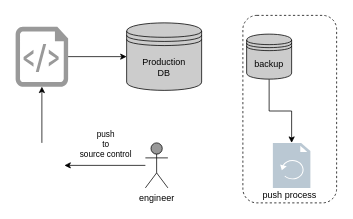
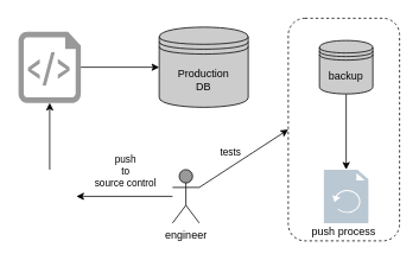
  <mxCell id="0" />
  <mxCell id="1" parent="0" />
- <mxCell id="2" value="&lt;div&gt;Production&lt;/div&gt;&lt;div&gt;DB&lt;br&gt;&lt;/div&gt;" style="shape=datastore;whiteSpace=wrap;html=1;fillColor=#CCCCCC;" vertex="1" parent="1"><mxGeometry x="168" y="30" width="100" height="90" as="geometry" /></mxCell>
+ <mxCell id="2" value="&lt;div&gt;Production&lt;/div&gt;&lt;div&gt;DB&lt;br&gt;&lt;/div&gt;" style="shape=datastore;whiteSpace=wrap;html=1;fillColor=#CCCCCC;" vertex="1" parent="1"><mxGeometry x="178" y="30" width="100" height="90" as="geometry" /></mxCell>
  <mxCell id="3" value="" style="verticalLabelPosition=bottom;html=1;verticalAlign=top;align=center;strokeColor=none;fillColor=#999999;shape=mxgraph.azure.script_file;pointerEvents=1;" vertex="1" parent="1"><mxGeometry x="20" y="35" width="70" height="80" as="geometry" /></mxCell>
  <mxCell id="4" value="" style="endArrow=classic;html=1;rounded=0;exitX=1;exitY=0.5;exitDx=0;exitDy=0;exitPerimeter=0;entryX=0;entryY=0.5;entryDx=0;entryDy=0;" edge="1" parent="1" source="3" target="2"><mxGeometry width="50" height="50" relative="1" as="geometry"><mxPoint x="78" y="220" as="sourcePoint" /><mxPoint x="128" y="170" as="targetPoint" /></mxGeometry></mxCell>
  <mxCell id="5" value="engineer" style="shape=umlActor;verticalLabelPosition=bottom;verticalAlign=top;html=1;outlineConnect=0;fillColor=#999999;" vertex="1" parent="1"><mxGeometry x="193" y="190" width="30" height="60" as="geometry" /></mxCell>
  <mxCell id="6" value="" style="edgeStyle=orthogonalEdgeStyle;rounded=0;orthogonalLoop=1;jettySize=auto;html=1;" edge="1" parent="1" source="7" target="3"><mxGeometry relative="1" as="geometry" /></mxCell>
  <mxCell id="7" value="" style="shape=image;html=1;verticalAlign=top;verticalLabelPosition=bottom;labelBackgroundColor=#ffffff;imageAspect=0;aspect=fixed;image=https://cdn0.iconfinder.com/data/icons/phosphor-regular-vol-3/256/git-merge-128.png;fillColor=#999999;" vertex="1" parent="1"><mxGeometry x="25" y="190" width="60" height="60" as="geometry" /></mxCell>
  <mxCell id="8" value="" style="endArrow=classic;html=1;rounded=0;entryX=1;entryY=0.5;entryDx=0;entryDy=0;" edge="1" parent="1" source="5" target="7"><mxGeometry width="50" height="50" relative="1" as="geometry"><mxPoint x="88" y="340" as="sourcePoint" /><mxPoint x="138" y="290" as="targetPoint" /></mxGeometry></mxCell>
  <mxCell id="9" value="&lt;div&gt;push&lt;/div&gt;&lt;div&gt;to&lt;/div&gt;&lt;div&gt;source control&lt;br&gt;&lt;/div&gt;" style="edgeLabel;html=1;align=center;verticalAlign=middle;resizable=0;points=[];" vertex="1" connectable="0" parent="8"><mxGeometry x="-0.037" y="2" relative="1" as="geometry"><mxPoint x="-2" y="-31" as="offset" /></mxGeometry></mxCell>
  <mxCell id="10" value="" style="sketch=0;pointerEvents=1;shadow=0;dashed=0;html=1;strokeColor=#23445d;fillColor=#bac8d3;labelPosition=center;verticalLabelPosition=bottom;verticalAlign=top;align=center;outlineConnect=0;shape=mxgraph.veeam2.backup_file;" vertex="1" parent="1"><mxGeometry x="363" y="190" width="50" height="60" as="geometry" /></mxCell>
  <mxCell id="11" value="" style="edgeStyle=orthogonalEdgeStyle;rounded=0;orthogonalLoop=1;jettySize=auto;html=1;" edge="1" parent="1" source="12" target="10"><mxGeometry relative="1" as="geometry" /></mxCell>
- <mxCell id="12" value="backup" style="shape=datastore;whiteSpace=wrap;html=1;fillColor=#CCCCCC;" vertex="1" parent="1"><mxGeometry x="328" y="45" width="60" height="60" as="geometry" /></mxCell>
+ <mxCell id="12" value="backup" style="shape=datastore;whiteSpace=wrap;html=1;fillColor=#CCCCCC;" vertex="1" parent="1"><mxGeometry x="358" y="45" width="60" height="60" as="geometry" /></mxCell>
+ <mxCell id="13" value="" style="endArrow=classic;html=1;rounded=0;exitX=1;exitY=0.333;exitDx=0;exitDy=0;exitPerimeter=0;entryX=0;entryY=0.5;entryDx=0;entryDy=0;" edge="1" parent="1" source="5" target="15"><mxGeometry width="50" height="50" relative="1" as="geometry"><mxPoint x="258" y="310" as="sourcePoint" /><mxPoint x="308" y="150" as="targetPoint" /></mxGeometry></mxCell>
+ <mxCell id="14" value="tests" style="edgeLabel;html=1;align=center;verticalAlign=middle;resizable=0;points=[];" vertex="1" connectable="0" parent="13"><mxGeometry x="-0.14" y="-2" relative="1" as="geometry"><mxPoint x="-9" y="-14" as="offset" /></mxGeometry></mxCell>
  <mxCell id="15" value="&lt;div&gt;&lt;br&gt;&lt;/div&gt;&lt;div&gt;&lt;br&gt;&lt;/div&gt;&lt;div&gt;&lt;br&gt;&lt;/div&gt;&lt;div&gt;&lt;br&gt;&lt;/div&gt;&lt;div&gt;&lt;br&gt;&lt;/div&gt;&lt;div&gt;&lt;br&gt;&lt;/div&gt;&lt;div&gt;&lt;br&gt;&lt;/div&gt;&lt;div&gt;&lt;br&gt;&lt;/div&gt;&lt;div&gt;&lt;br&gt;&lt;/div&gt;&lt;div&gt;&lt;br&gt;&lt;/div&gt;&lt;div&gt;&lt;br&gt;&lt;/div&gt;&lt;div&gt;&lt;br&gt;&lt;/div&gt;&lt;div&gt;&lt;br&gt;&lt;/div&gt;&lt;div&gt;&lt;br&gt;&lt;/div&gt;&lt;div&gt;&lt;br&gt;&lt;/div&gt;&lt;div&gt;&lt;br&gt;&lt;/div&gt;&lt;div&gt;push process&lt;br&gt;&lt;/div&gt;" style="rounded=1;whiteSpace=wrap;html=1;fillColor=none;dashed=1;" vertex="1" parent="1"><mxGeometry x="323" y="20" width="125" height="250" as="geometry" /></mxCell>
